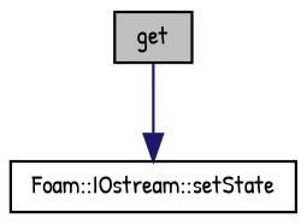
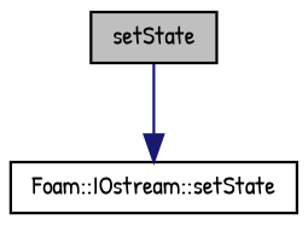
  digraph {
    rankdir=TB
    fontname="Patrick Hand"
    node [color=black fontname="Patrick Hand" fontsize=10 shape=record]
-   n1 [fillcolor=grey75 fontcolor=black height=0.2 label=get style=filled width=0.4]
+   n1 [fillcolor=grey75 fontcolor=black height=0.2 label=setState style=filled width=0.4]
    n2 [height=0.2 label="Foam::IOstream::setState" width=0.4]
    n1 -> n2 [color=midnightblue fontname="Patrick Hand" fontsize=10 labelfontname=FreeSans labelfontsize=10 style=solid]
  }
